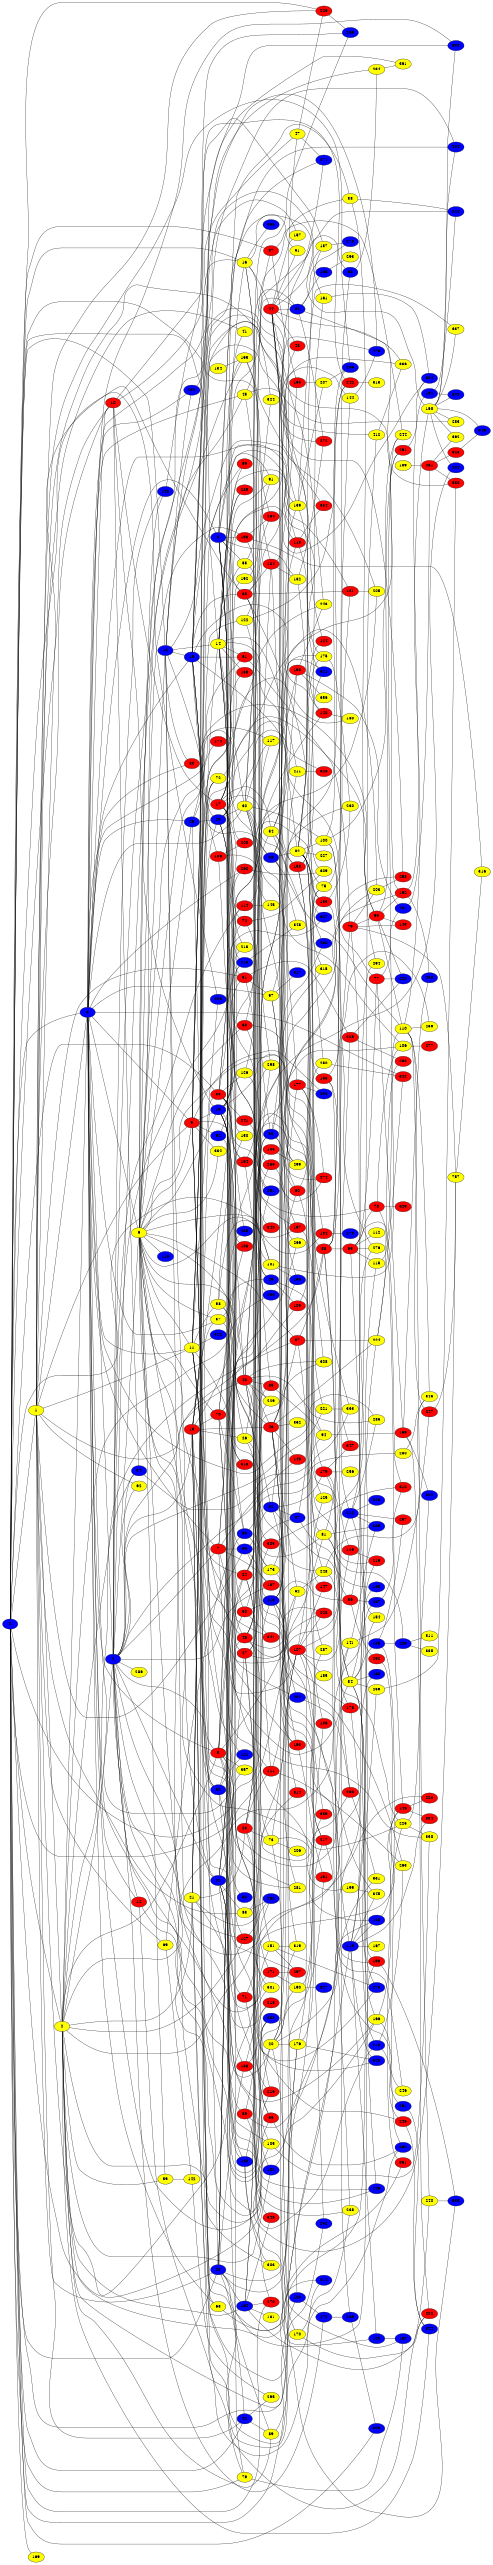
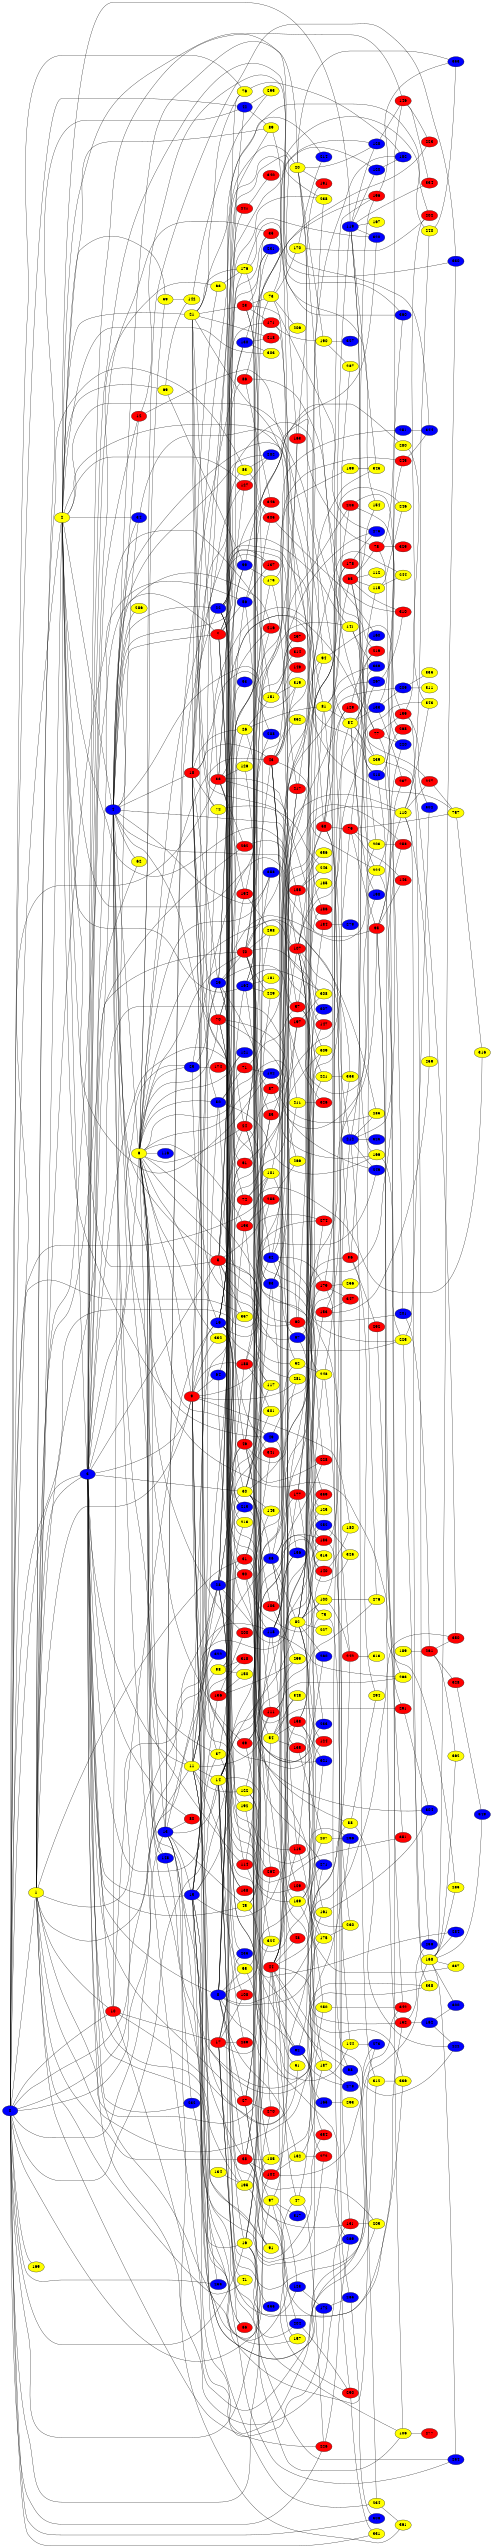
  graph {
    rankdir=LR
    node [fillcolor=yellow style=filled]
    0 [fillcolor=blue]
    1
    2
    3 [fillcolor=blue]
    10 [fillcolor=red]
    13 [fillcolor=blue]
    14
    16
    28 [fillcolor=blue]
    33 [fillcolor=red]
    42 [fillcolor=blue]
    76
    87 [fillcolor=red]
    101
    104 [fillcolor=red]
    105
    118 [fillcolor=blue]
    169
    226 [fillcolor=red]
    252 [fillcolor=blue]
    253 [fillcolor=blue]
    270 [fillcolor=red]
    306 [fillcolor=blue]
    331
    357
    9 [fillcolor=red]
    11
    31 [fillcolor=red]
    38 [fillcolor=red]
    40 [fillcolor=red]
    41
    56 [fillcolor=blue]
    62
    69
    83
    151
    296 [fillcolor=blue]
    324
    4 [fillcolor=blue]
    5 [fillcolor=red]
    21
    34 [fillcolor=blue]
    49 [fillcolor=blue]
    57 [fillcolor=red]
    59
    81
    89
    102 [fillcolor=blue]
    107 [fillcolor=red]
    119 [fillcolor=blue]
    127 [fillcolor=red]
    164 [fillcolor=blue]
    186 [fillcolor=red]
    303
    344 [fillcolor=blue]
    6
    7 [fillcolor=red]
    8 [fillcolor=blue]
    12 [fillcolor=red]
    15 [fillcolor=blue]
    25 [fillcolor=blue]
    27 [fillcolor=red]
    30
    35 [fillcolor=red]
    37
    45
    47
    61 [fillcolor=red]
    63
    80 [fillcolor=red]
    97
    131 [fillcolor=red]
    146 [fillcolor=red]
    232 [fillcolor=blue]
    262 [fillcolor=red]
    285
    330 [fillcolor=blue]
    342 [fillcolor=red]
    19 [fillcolor=blue]
    17 [fillcolor=red]
    187
    242 [fillcolor=red]
    22 [fillcolor=blue]
    36 [fillcolor=blue]
    130 [fillcolor=blue]
    205
    361
    195
    197 [fillcolor=red]
    55
    138 [fillcolor=red]
    82
    113 [fillcolor=red]
    211
    215 [fillcolor=blue]
    231 [fillcolor=blue]
    289 [fillcolor=red]
    298
    44 [fillcolor=red]
    85 [fillcolor=red]
    152 [fillcolor=red]
    168
    355 [fillcolor=blue]
    188 [fillcolor=red]
    46 [fillcolor=red]
    106
    90 [fillcolor=red]
    176
    109 [fillcolor=red]
    351 [fillcolor=red]
    359 [fillcolor=red]
    194 [fillcolor=red]
    126
    155 [fillcolor=red]
    163 [fillcolor=red]
    184 [fillcolor=red]
    241 [fillcolor=red]
    307 [fillcolor=blue]
    295
    182 [fillcolor=blue]
    135 [fillcolor=red]
    244
    110
    156 [fillcolor=blue]
    132
    248
    273 [fillcolor=blue]
    338
    281
    177 [fillcolor=red]
    217 [fillcolor=red]
    263
    269 [fillcolor=blue]
+   325
    332
    32 [fillcolor=blue]
    51
    64 [fillcolor=blue]
    72
    91
    124 [fillcolor=red]
    180
    233 [fillcolor=blue]
    n144 [label=757]
    50 [fillcolor=blue]
    98
    111 [fillcolor=red]
    122
    123 [fillcolor=blue]
    254 [fillcolor=blue]
    318 [fillcolor=red]
    322 [fillcolor=blue]
    208 [fillcolor=red]
    183 [fillcolor=red]
    209 [fillcolor=blue]
    319
    43 [fillcolor=red]
    54
    229
    245 [fillcolor=red]
    308
    137 [fillcolor=red]
    93 [fillcolor=blue]
    320 [fillcolor=blue]
    99 [fillcolor=blue]
    142
    282 [fillcolor=blue]
    305 [fillcolor=red]
    275 [fillcolor=blue]
    297 [fillcolor=red]
    18 [fillcolor=red]
    20
    58 [fillcolor=red]
    74 [fillcolor=red]
    114 [fillcolor=red]
    148 [fillcolor=blue]
    172 [fillcolor=blue]
    216 [fillcolor=red]
    221
    286
    333
    358 [fillcolor=blue]
    24 [fillcolor=red]
    52
    53 [fillcolor=blue]
    67 [fillcolor=blue]
    238
    274 [fillcolor=red]
    95 [fillcolor=red]
    23 [fillcolor=red]
    214 [fillcolor=blue]
    218 [fillcolor=red]
    272 [fillcolor=red]
    314 [fillcolor=red]
    94
    147 [fillcolor=red]
    224
    84
    96 [fillcolor=red]
    339 [fillcolor=blue]
    154
    166
    228 [fillcolor=red]
    129 [fillcolor=red]
    125
    185
    212 [fillcolor=blue]
    246
    128 [fillcolor=blue]
    345
    120 [fillcolor=blue]
    239
    167
    334 [fillcolor=red]
    346 [fillcolor=red]
    240
    181
    39 [fillcolor=red]
    60 [fillcolor=red]
    70 [fillcolor=red]
    116 [fillcolor=blue]
    121 [fillcolor=blue]
    193 [fillcolor=red]
    200 [fillcolor=red]
    225
    283
    141
    144
    149 [fillcolor=red]
    341 [fillcolor=red]
    88
    139
    175
    213
    271 [fillcolor=blue]
    360 [fillcolor=blue]
    29 [fillcolor=blue]
    66 [fillcolor=red]
    136 [fillcolor=red]
    140 [fillcolor=red]
    157
    158 [fillcolor=red]
    161
    234
-   312 [label=412]
+   312
    117
    174 [fillcolor=red]
    255 [fillcolor=red]
    290 [fillcolor=red]
    336
    100
    145
    198 [fillcolor=blue]
    284 [fillcolor=blue]
    301
    258 [fillcolor=red]
    92 [fillcolor=blue]
    79 [fillcolor=red]
    204 [fillcolor=blue]
    317 [fillcolor=blue]
    223 [fillcolor=red]
    309
    26
    171 [fillcolor=red]
    202 [fillcolor=red]
    288 [fillcolor=blue]
    190
    191 [fillcolor=red]
    203
    353 [fillcolor=blue]
    86 [fillcolor=red]
    192
    210 [fillcolor=blue]
    219 [fillcolor=red]
    68 [fillcolor=blue]
    65 [fillcolor=red]
    265 [fillcolor=blue]
    354 [fillcolor=red]
    264 [fillcolor=red]
    199
    321 [fillcolor=blue]
    75
    304 [fillcolor=blue]
    299
    230
    352
    71 [fillcolor=red]
    260 [fillcolor=blue]
    108 [fillcolor=red]
    235 [fillcolor=blue]
    249 [fillcolor=blue]
    266
    291 [fillcolor=red]
    220 [fillcolor=blue]
    143 [fillcolor=red]
    316
    302 [fillcolor=blue]
    247 [fillcolor=red]
    222 [fillcolor=blue]
    294
    250
    207
    337
    310 [fillcolor=red]
    179 [fillcolor=red]
    243
    278 [fillcolor=blue]
    313
    73
    103 [fillcolor=red]
    150
    173
    276
    115
    133 [fillcolor=blue]
    160 [fillcolor=blue]
    196 [fillcolor=red]
    227
    315
    326 [fillcolor=red]
    348
    77 [fillcolor=red]
    78 [fillcolor=red]
    287
    48 [fillcolor=red]
    162 [fillcolor=blue]
    236 [fillcolor=blue]
    300 [fillcolor=blue]
    349 [fillcolor=blue]
    362
    153 [fillcolor=red]
    277 [fillcolor=red]
    280
    327 [fillcolor=blue]
    170
    206
    178 [fillcolor=red]
    159 [fillcolor=red]
    201 [fillcolor=blue]
    329 [fillcolor=red]
    268 [fillcolor=red]
    347 [fillcolor=red]
    256
    356
    279 [fillcolor=blue]
    340 [fillcolor=red]
    259
    343
    311
    335
    165 [fillcolor=blue]
    350 [fillcolor=red]
    267 [fillcolor=blue]
    292 [fillcolor=red]
    112
    261 [fillcolor=red]
    237 [fillcolor=red]
    293
    251 [fillcolor=blue]
    323 [fillcolor=blue]
    134
    189
    328 [fillcolor=red]
    0 -- 1
    0 -- 2
    0 -- 3
    0 -- 10
    0 -- 13
    0 -- 14
    0 -- 16
    0 -- 28
    0 -- 33
    0 -- 42
    0 -- 76
    0 -- 87
    0 -- 101
    0 -- 104
    0 -- 105
    0 -- 118
    0 -- 169
    0 -- 226
    0 -- 252
    0 -- 253
    0 -- 270
    0 -- 306
    0 -- 331
    0 -- 357
    1 -- 2
    1 -- 3
    1 -- 10
    1 -- 28
    1 -- 42
    1 -- 226
    1 -- 9
    1 -- 11
    1 -- 31
    1 -- 38
    1 -- 40
    1 -- 41
    1 -- 56
    1 -- 62
-   1 -- 69
+   2 -- 69
    1 -- 83
    1 -- 151
    1 -- 296
    1 -- 324
    2 -- 3
    2 -- 4
    2 -- 5
    2 -- 21
    2 -- 34
    2 -- 49
    2 -- 57
    2 -- 59
    2 -- 81
    2 -- 89
    2 -- 102
    2 -- 107
    2 -- 119
    2 -- 127
    2 -- 164
    2 -- 186
    2 -- 303
    2 -- 344
    3 -- 10
    3 -- 9
    3 -- 11
    3 -- 4
    3 -- 5
    3 -- 6
    3 -- 7
    3 -- 8
    3 -- 12
    3 -- 15
    3 -- 25
    3 -- 27
    3 -- 30
    3 -- 35
    3 -- 37
    3 -- 45
    3 -- 47
    3 -- 61
    3 -- 63
    3 -- 80
    3 -- 97
    3 -- 131
    3 -- 146
    3 -- 232
    3 -- 262
    3 -- 285
    3 -- 330
    3 -- 342
    10 -- 34
    10 -- 19
    10 -- 17
    10 -- 187
    10 -- 242
    13 -- 14
    13 -- 15
    13 -- 45
    13 -- 80
    13 -- 232
    13 -- 22
    13 -- 36
    13 -- 130
    13 -- 205
    13 -- 361
    14 -- 16
    14 -- 41
    14 -- 30
    14 -- 61
    14 -- 195
    14 -- 197
    14 -- 55
    14 -- 138
    14 -- 82
    14 -- 113
    14 -- 211
    14 -- 215
    14 -- 231
    14 -- 289
    14 -- 298
    16 -- 118
    16 -- 44
    16 -- 85
    16 -- 152
    16 -- 168
    16 -- 355
    28 -- 42
    28 -- 164
    28 -- 188
    28 -- 46
    28 -- 106
    28 -- 90
    28 -- 176
    28 -- 109
    28 -- 351
    28 -- 359
    33 -- 262
    33 -- 46
    33 -- 194
    33 -- 126
    33 -- 155
    33 -- 163
    33 -- 184
    33 -- 241
    33 -- 307
    42 -- 89
    42 -- 295
    76 -- 182
    87 -- 135
    87 -- 244
    101 -- 110
    101 -- 156
    104 -- 132
    104 -- 248
    104 -- 273
    105 -- 338
    118 -- 152
    118 -- 156
    118 -- 281
    118 -- 177
    118 -- 217
    118 -- 263
    226 -- 269
+   252 -- 325
    9 -- 19
    9 -- 188
    9 -- 338
    9 -- 281
    9 -- 332
    9 -- 32
    9 -- 51
    9 -- 64
    9 -- 72
    9 -- 91
    9 -- 124
    9 -- 180
    9 -- 233
    9 -- n144
    11 -- 14
    11 -- 28
    11 -- 253
    11 -- 138
    11 -- 46
    11 -- 50
    11 -- 98
    11 -- 111
    11 -- 122
    11 -- 123
    11 -- 254
    11 -- 318
    11 -- 322
    31 -- 49
    31 -- 97
    31 -- 208
    38 -- 104
    38 -- 105
    38 -- 131
    38 -- 91
    38 -- 183
    38 -- 209
    40 -- 285
    40 -- 298
    40 -- 85
    40 -- 248
    40 -- 319
    40 -- 43
    40 -- 54
    40 -- 229
    40 -- 245
    40 -- 308
    56 -- 137
    56 -- 93
    56 -- 320
    69 -- 99
    69 -- 142
    83 -- 282
    83 -- 305
    151 -- 319
    151 -- 275
    151 -- 297
    4 -- 16
    4 -- 62
    4 -- 5
    4 -- 34
    4 -- 6
    4 -- 7
    4 -- 12
    4 -- 22
    4 -- 195
    4 -- 319
    4 -- 137
    4 -- 282
    4 -- 18
    4 -- 20
    4 -- 58
    4 -- 74
    4 -- 114
    4 -- 148
    4 -- 172
    4 -- 216
    4 -- 221
    4 -- 286
    4 -- 333
    4 -- 358
    5 -- 357
    5 -- 281
    5 -- 114
    5 -- 216
    5 -- 24
    5 -- 52
    5 -- 53
    5 -- 67
    5 -- 238
    5 -- 274
    21 -- 33
    21 -- 76
-   20 -- 176
+   21 -- 176
    21 -- 72
    21 -- 95
    21 -- 23
    21 -- 214
    21 -- 218
    21 -- 272
    21 -- 314
    34 -- 94
    49 -- 109
    49 -- 147
    57 -- 252
    57 -- 58
    57 -- 224
    59 -- 142
    81 -- 208
    81 -- 84
    81 -- 96
    81 -- 339
    89 -- 154
    102 -- 166
    107 -- 359
    107 -- 147
    107 -- 228
    107 -- 129
    107 -- 125
    107 -- 185
    107 -- 212
    107 -- 246
    119 -- 320
    119 -- 224
    119 -- 128
    119 -- 345
    119 -- 120
    119 -- 239
    119 -- 167
    119 -- 334
    127 -- 282
    164 -- 270
    164 -- 229
    164 -- 308
    164 -- 346
    164 -- 240
    164 -- 181
    6 -- 13
    6 -- 9
    6 -- 11
    6 -- 40
    6 -- 49
    6 -- 57
    6 -- 59
    6 -- 127
    6 -- 25
    6 -- 37
    6 -- 330
    6 -- 19
    6 -- 197
    6 -- 332
    6 -- 50
    6 -- 43
    6 -- 148
    6 -- 358
    6 -- 24
    6 -- 95
    6 -- 39
    6 -- 60
    6 -- 70
    6 -- 116
    6 -- 121
    6 -- 193
    6 -- 200
    6 -- 225
    6 -- 283
    7 -- 56
    7 -- 137
    7 -- 60
    7 -- 141
    7 -- 144
    7 -- 149
    7 -- 341
    8 -- 38
    8 -- 127
    8 -- 27
    8 -- 55
    8 -- 132
    8 -- 305
    8 -- 74
    8 -- 193
    8 -- 88
    8 -- 139
    8 -- 175
    8 -- 213
    8 -- 271
    12 -- 84
    12 -- 360
    15 -- 38
    15 -- 89
    15 -- 107
    15 -- 61
    15 -- 228
    15 -- 29
    15 -- 66
    15 -- 136
    15 -- 140
    15 -- 157
    15 -- 158
    15 -- 161
    15 -- 234
    15 -- 312
    25 -- 297
    25 -- 29
    25 -- 117
    25 -- 174
    27 -- 270
    27 -- 52
    27 -- 255
    27 -- 290
    27 -- 336
    30 -- 36
    30 -- 93
    30 -- 216
    30 -- 88
    30 -- 271
    30 -- 117
    30 -- 100
    30 -- 145
    30 -- 198
    35 -- 360
    37 -- 284
    37 -- 301
    45 -- 111
    45 -- 258
    45 -- 92
    47 -- 226
    47 -- 271
    61 -- 79
    63 -- 176
    97 -- 155
    97 -- 123
    97 -- 204
    97 -- 317
    131 -- 205
    146 -- 334
    146 -- 223
    232 -- 273
    262 -- 309
    19 -- 31
    19 -- 56
    19 -- 35
    19 -- 215
    19 -- 90
    19 -- 194
    19 -- 99
    19 -- 274
    19 -- 141
    19 -- 117
    19 -- 304
    17 -- 31
    17 -- 289
    17 -- 106
    17 -- 91
    17 -- 254
    17 -- 54
    17 -- 66
    17 -- 26
    17 -- 108
    17 -- 235
    187 -- 278
    242 -- 313
    22 -- 105
    22 -- 83
    22 -- 130
    22 -- 215
    22 -- 24
    22 -- 86
    22 -- 192
    22 -- 210
    22 -- 219
    36 -- 47
    36 -- 82
    36 -- 110
    36 -- 177
    36 -- 139
    36 -- 179
    130 -- 303
    130 -- 218
    130 -- 196
    195 -- 354
    195 -- 264
    197 -- 308
    55 -- 269
    55 -- 229
    82 -- 187
    82 -- 307
    82 -- 124
    82 -- 183
    82 -- 221
    82 -- 94
    82 -- 125
    82 -- 175
    82 -- 100
    82 -- 260
    82 -- 227
    82 -- 315
    113 -- 309
    113 -- 354
    211 -- 326
    215 -- 348
    44 -- 187
    44 -- 113
    44 -- 217
    44 -- 51
    44 -- 58
    44 -- 333
    44 -- 157
    44 -- 336
    44 -- 92
    44 -- 321
    44 -- 222
    44 -- 243
    44 -- 48
    85 -- 94
    152 -- 162
    152 -- 236
    168 -- 330
    168 -- 254
    168 -- 283
    168 -- 284
    168 -- 337
    168 -- 300
    168 -- 349
    168 -- 362
    188 -- 358
    188 -- 301
    188 -- 249
    46 -- 85
    46 -- 96
    46 -- 228
    46 -- 175
    46 -- 73
    46 -- 103
    106 -- 277
    90 -- 118
    90 -- 341
    90 -- 92
    176 -- 217
    176 -- 183
    176 -- 320
    109 -- 250
    194 -- 298
    194 -- 288
    126 -- 231
    126 -- 140
    155 -- 243
    155 -- 201
    155 -- 356
    163 -- 191
    184 -- 279
    241 -- 340
    135 -- 207
    110 -- 168
    110 -- 240
    110 -- 247
    110 -- 259
    110 -- 343
    132 -- 272
    132 -- 250
    248 -- 290
    248 -- 343
    177 -- 184
    177 -- 233
    177 -- 274
    217 -- 238
    32 -- 67
    32 -- 345
    32 -- 225
    32 -- 258
    32 -- 179
    64 -- 76
    64 -- 75
    72 -- 243
    n144 -- 316
    50 -- 166
    50 -- 121
    50 -- 71
    50 -- 260
    98 -- 101
    98 -- 318
    98 -- 150
    98 -- 173
    111 -- 263
    111 -- 276
    122 -- 296
    122 -- 163
    122 -- 264
    123 -- 172
    208 -- 220
    208 -- 268
    183 -- 212
    183 -- 230
    209 -- 311
    209 -- 335
    43 -- 57
    43 -- 163
    43 -- 182
    43 -- 52
    43 -- 314
    43 -- 224
    43 -- 60
    43 -- 149
    43 -- 230
    43 -- 352
    54 -- 135
    54 -- 158
    54 -- 291
    54 -- 348
    54 -- 153
    245 -- 344
    93 -- 197
    93 -- 113
    93 -- 315
    93 -- 178
    99 -- 173
    99 -- 280
    142 -- 295
    305 -- 310
    18 -- 37
    18 -- 63
    18 -- 72
    18 -- 50
    18 -- 43
    18 -- 20
    18 -- 238
    18 -- 70
    18 -- 139
    18 -- 213
    18 -- 29
    18 -- 26
    18 -- 171
    18 -- 202
    18 -- 288
    20 -- 242
    20 -- 128
    20 -- 190
    20 -- 191
    20 -- 203
    20 -- 353
    58 -- 119
    58 -- 129
    58 -- 144
    58 -- 79
    58 -- 68
    58 -- 65
    74 -- 101
    74 -- 309
    114 -- 205
    114 -- 145
    148 -- 269
    172 -- 265
    221 -- 333
    24 -- 35
    24 -- 32
    24 -- 68
    24 -- 199
    24 -- 321
    52 -- 248
    67 -- 84
    67 -- 75
    95 -- 152
    95 -- 110
    95 -- 291
    95 -- 220
    95 -- 143
    23 -- 231
    23 -- 111
    23 -- 93
    23 -- 275
    23 -- 171
    23 -- 73
    94 -- 159
    224 -- 342
    224 -- 268
    84 -- 166
    84 -- 239
    84 -- 198
    84 -- 210
    84 -- 115
    84 -- 133
    84 -- 160
    96 -- 294
    96 -- 267
    96 -- 292
    166 -- 225
    129 -- 219
    212 -- 285
    212 -- 339
    212 -- 312
    212 -- 249
    212 -- 237
    212 -- 323
    128 -- 146
    120 -- 182
    239 -- 350
    240 -- 353
    39 -- 104
    39 -- 156
    39 -- 299
    60 -- 81
    60 -- 75
    70 -- 99
    70 -- 120
    70 -- 108
    70 -- 235
    70 -- 249
    70 -- 266
    193 -- 255
    193 -- 264
    193 -- 316
    225 -- 338
    225 -- 302
    141 -- 339
    141 -- 247
    144 -- 273
    88 -- 222
    88 -- 294
    139 -- 140
    139 -- 207
    139 -- 337
    175 -- 230
    29 -- 87
    29 -- 40
    29 -- 30
    29 -- 204
    29 -- 203
    29 -- 326
    29 -- 77
    29 -- 78
    136 -- 200
    136 -- 299
    136 -- 150
    140 -- 180
    158 -- 186
    158 -- 161
    158 -- 321
    158 -- 287
    161 -- 304
    234 -- 361
    312 -- 336
    255 -- 266
    290 -- 331
    100 -- 242
-   100 -- 244
    100 -- 276
    100 -- 178
    92 -- 272
    92 -- 278
    92 -- 165
    92 -- 350
    79 -- n144
    79 -- 95
    79 -- 203
    79 -- 143
    79 -- 196
    204 -- 290
    26 -- 151
    26 -- 81
    26 -- 48
    171 -- 297
    171 -- 190
    190 -- 287
    190 -- 327
    203 -- 258
    86 -- 346
    86 -- 223
    86 -- 160
    192 -- 324
    210 -- 263
    210 -- 245
    68 -- 234
    65 -- 154
    65 -- 310
    65 -- 276
    65 -- 115
    65 -- 77
    65 -- 78
    65 -- 112
    265 -- 306
    199 -- 345
    75 -- 131
    71 -- 102
    71 -- 267
    291 -- 304
    247 -- n144
    250 -- 342
    207 -- 296
    179 -- 219
    179 -- 265
    179 -- 347
    179 -- 256
    73 -- 107
    73 -- 128
    73 -- 170
    73 -- 206
+   103 -- 325
    103 -- 299
    173 -- 211
    173 -- 251
    115 -- 244
-   166 -- 246
+   115 -- 246
    133 -- 209
    133 -- 360
    133 -- 237
    196 -- 353
    77 -- 220
    77 -- 159
    77 -- 201
    78 -- 146
    78 -- 106
    78 -- 329
    162 -- 222
    162 -- 300
    153 -- 196
    153 -- 347
    153 -- 259
    280 -- 343
    170 -- 214
    170 -- 202
    178 -- 275
    159 -- 202
    159 -- 302
    159 -- 236
    201 -- 261
    165 -- 293
    267 -- 310
    292 -- 351
    261 -- 362
    261 -- 350
    261 -- 328
    251 -- 344
    134 -- 195
    189 -- 261
    328 -- 349
  }
